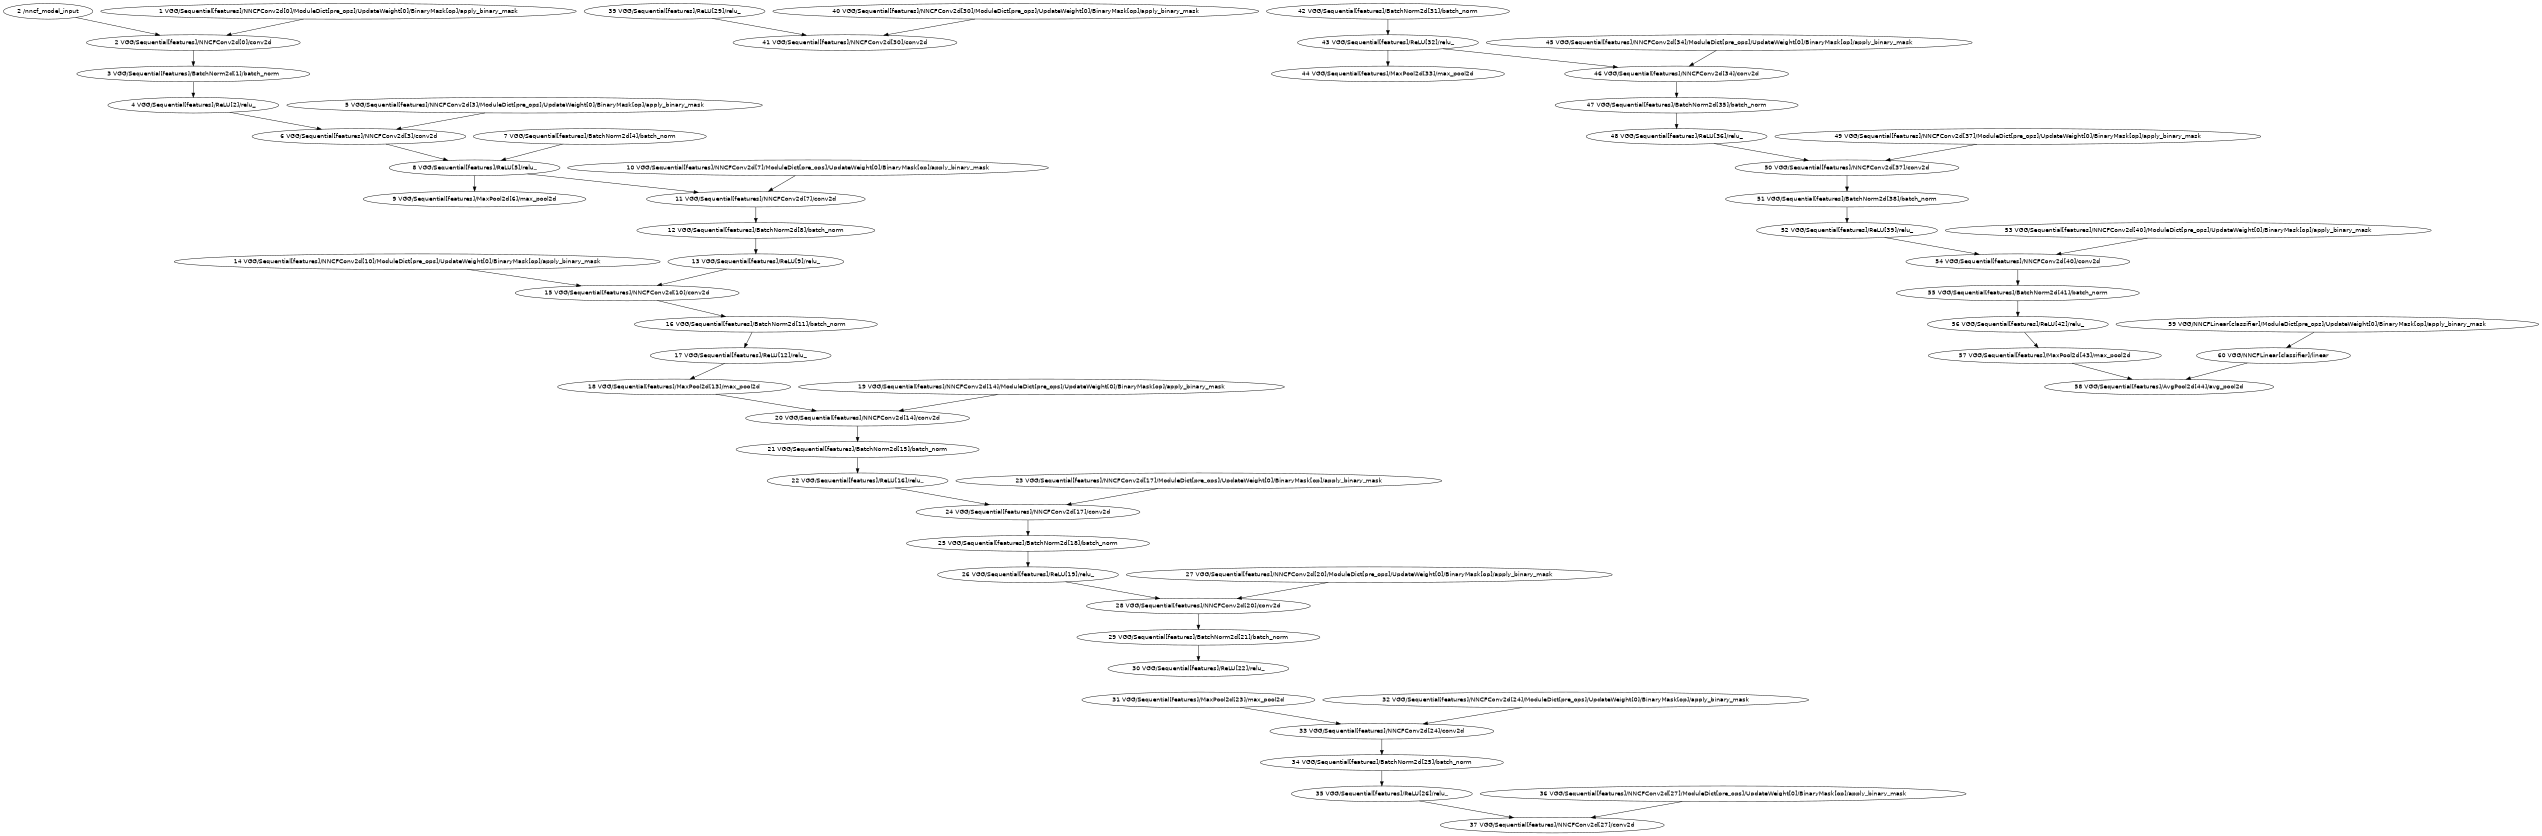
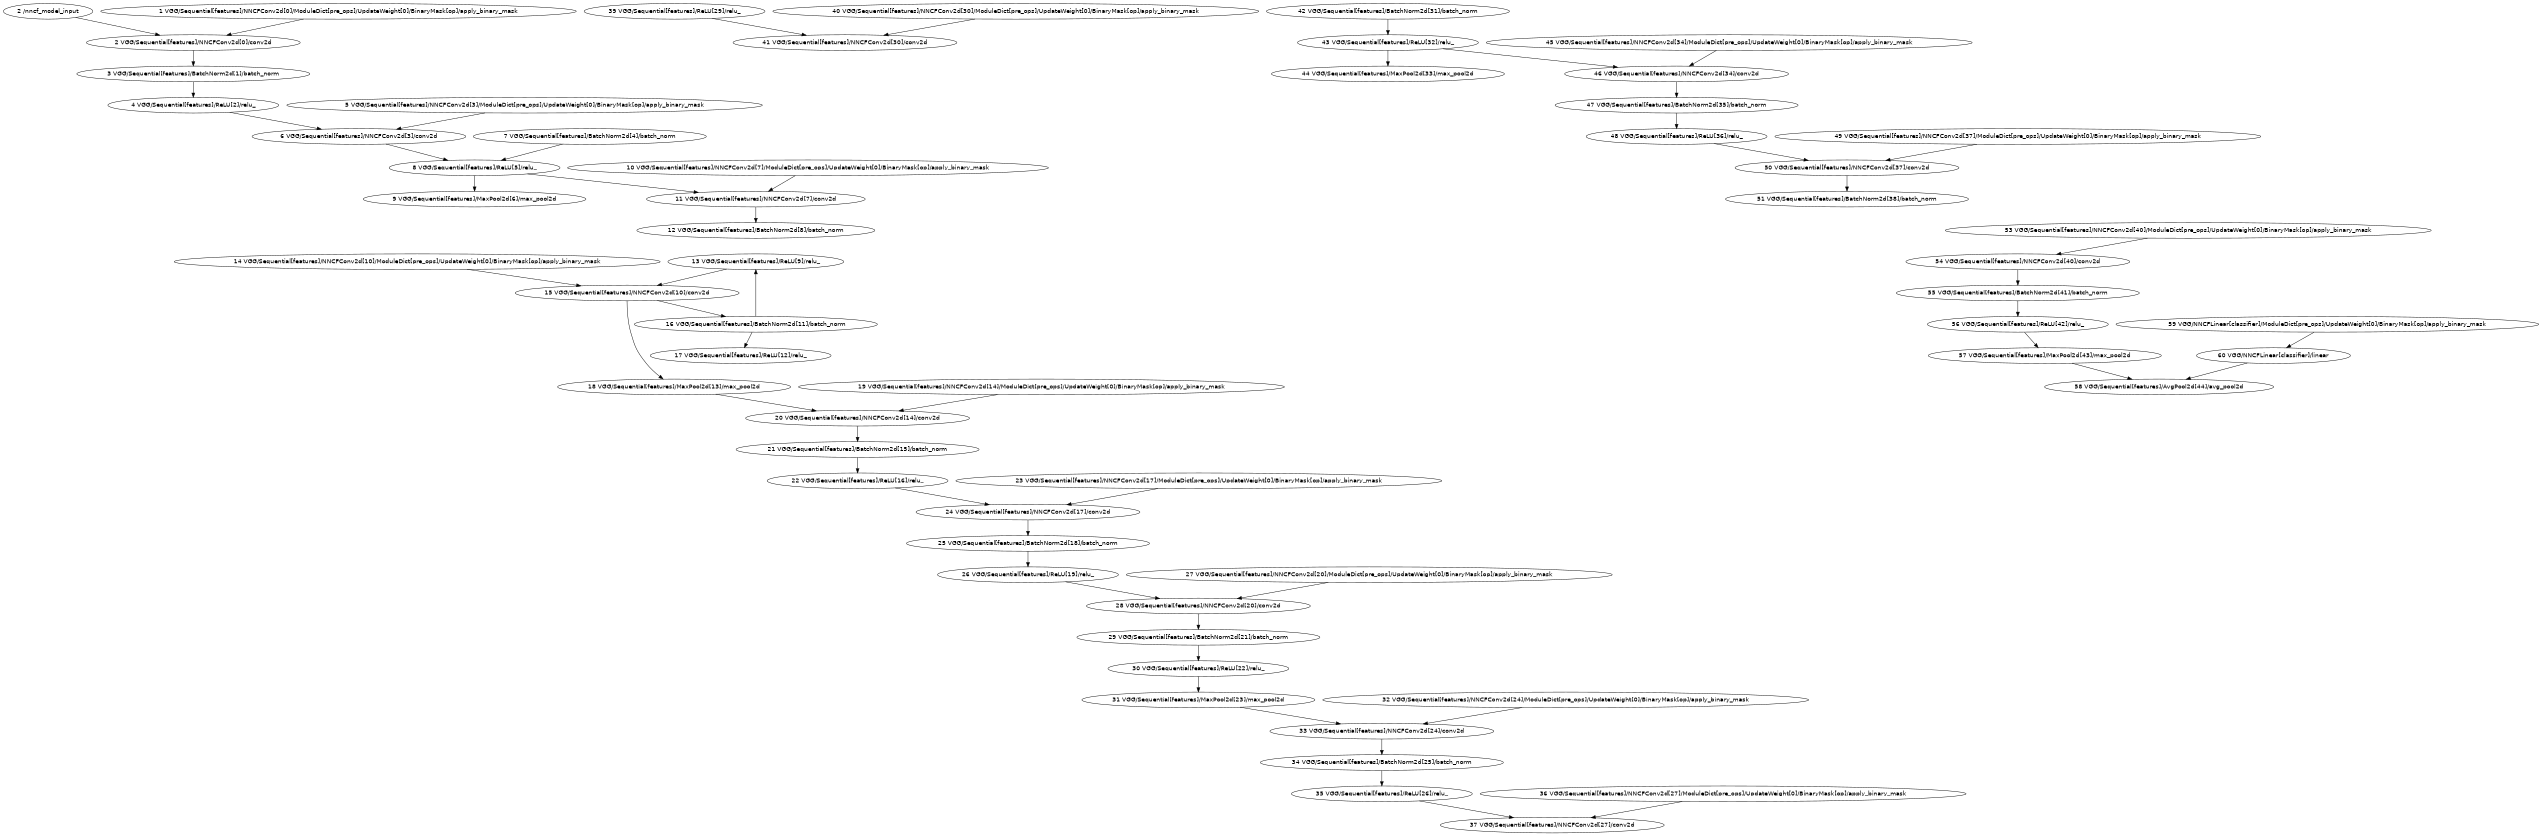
  strict digraph {
    fontname="DejaVu Sans"
    node [fontname="DejaVu Sans" type=apply_binary_mask]
    edge [fontname="DejaVu Sans"]
    n1 [label="2 /nncf_model_input" type=nncf_model_input]
    "2 VGG/Sequential[features]/NNCFConv2d[0]/conv2d" [scope="VGG/Sequential[features]/NNCFConv2d[0]" type=conv2d]
    "3 VGG/Sequential[features]/BatchNorm2d[1]/batch_norm" [scope="VGG/Sequential[features]/BatchNorm2d[1]" type=batch_norm]
    "1 VGG/Sequential[features]/NNCFConv2d[0]/ModuleDict[pre_ops]/UpdateWeight[0]/BinaryMask[op]/apply_binary_mask" [scope="VGG/Sequential[features]/NNCFConv2d[0]/ModuleDict[pre_ops]/UpdateWeight[0]/BinaryMask[op]"]
    "4 VGG/Sequential[features]/ReLU[2]/relu_" [scope="VGG/Sequential[features]/ReLU[2]" type=relu_]
    "6 VGG/Sequential[features]/NNCFConv2d[3]/conv2d" [scope="VGG/Sequential[features]/NNCFConv2d[3]" type=conv2d]
    "8 VGG/Sequential[features]/ReLU[5]/relu_" [scope="VGG/Sequential[features]/ReLU[5]" type=relu_]
    "5 VGG/Sequential[features]/NNCFConv2d[3]/ModuleDict[pre_ops]/UpdateWeight[0]/BinaryMask[op]/apply_binary_mask" [scope="VGG/Sequential[features]/NNCFConv2d[3]/ModuleDict[pre_ops]/UpdateWeight[0]/BinaryMask[op]"]
    "7 VGG/Sequential[features]/BatchNorm2d[4]/batch_norm" [scope="VGG/Sequential[features]/BatchNorm2d[4]" type=batch_norm]
    "9 VGG/Sequential[features]/MaxPool2d[6]/max_pool2d" [scope="VGG/Sequential[features]/MaxPool2d[6]" type=max_pool2d]
    "11 VGG/Sequential[features]/NNCFConv2d[7]/conv2d" [scope="VGG/Sequential[features]/NNCFConv2d[7]" type=conv2d]
    "12 VGG/Sequential[features]/BatchNorm2d[8]/batch_norm" [scope="VGG/Sequential[features]/BatchNorm2d[8]" type=batch_norm]
    "10 VGG/Sequential[features]/NNCFConv2d[7]/ModuleDict[pre_ops]/UpdateWeight[0]/BinaryMask[op]/apply_binary_mask" [scope="VGG/Sequential[features]/NNCFConv2d[7]/ModuleDict[pre_ops]/UpdateWeight[0]/BinaryMask[op]"]
    "13 VGG/Sequential[features]/ReLU[9]/relu_" [scope="VGG/Sequential[features]/ReLU[9]" type=relu_]
    "15 VGG/Sequential[features]/NNCFConv2d[10]/conv2d" [scope="VGG/Sequential[features]/NNCFConv2d[10]" type=conv2d]
    "16 VGG/Sequential[features]/BatchNorm2d[11]/batch_norm" [scope="VGG/Sequential[features]/BatchNorm2d[11]" type=batch_norm]
    "14 VGG/Sequential[features]/NNCFConv2d[10]/ModuleDict[pre_ops]/UpdateWeight[0]/BinaryMask[op]/apply_binary_mask" [scope="VGG/Sequential[features]/NNCFConv2d[10]/ModuleDict[pre_ops]/UpdateWeight[0]/BinaryMask[op]"]
    "17 VGG/Sequential[features]/ReLU[12]/relu_" [scope="VGG/Sequential[features]/ReLU[12]" type=relu_]
    "18 VGG/Sequential[features]/MaxPool2d[13]/max_pool2d" [scope="VGG/Sequential[features]/MaxPool2d[13]" type=max_pool2d]
    "20 VGG/Sequential[features]/NNCFConv2d[14]/conv2d" [scope="VGG/Sequential[features]/NNCFConv2d[14]" type=conv2d]
    "21 VGG/Sequential[features]/BatchNorm2d[15]/batch_norm" [scope="VGG/Sequential[features]/BatchNorm2d[15]" type=batch_norm]
    "19 VGG/Sequential[features]/NNCFConv2d[14]/ModuleDict[pre_ops]/UpdateWeight[0]/BinaryMask[op]/apply_binary_mask" [scope="VGG/Sequential[features]/NNCFConv2d[14]/ModuleDict[pre_ops]/UpdateWeight[0]/BinaryMask[op]"]
    "22 VGG/Sequential[features]/ReLU[16]/relu_" [scope="VGG/Sequential[features]/ReLU[16]" type=relu_]
    "24 VGG/Sequential[features]/NNCFConv2d[17]/conv2d" [scope="VGG/Sequential[features]/NNCFConv2d[17]" type=conv2d]
    "25 VGG/Sequential[features]/BatchNorm2d[18]/batch_norm" [scope="VGG/Sequential[features]/BatchNorm2d[18]" type=batch_norm]
    "23 VGG/Sequential[features]/NNCFConv2d[17]/ModuleDict[pre_ops]/UpdateWeight[0]/BinaryMask[op]/apply_binary_mask" [scope="VGG/Sequential[features]/NNCFConv2d[17]/ModuleDict[pre_ops]/UpdateWeight[0]/BinaryMask[op]"]
    "26 VGG/Sequential[features]/ReLU[19]/relu_" [scope="VGG/Sequential[features]/ReLU[19]" type=relu_]
    "28 VGG/Sequential[features]/NNCFConv2d[20]/conv2d" [scope="VGG/Sequential[features]/NNCFConv2d[20]" type=conv2d]
    "29 VGG/Sequential[features]/BatchNorm2d[21]/batch_norm" [scope="VGG/Sequential[features]/BatchNorm2d[21]" type=batch_norm]
    "27 VGG/Sequential[features]/NNCFConv2d[20]/ModuleDict[pre_ops]/UpdateWeight[0]/BinaryMask[op]/apply_binary_mask" [scope="VGG/Sequential[features]/NNCFConv2d[20]/ModuleDict[pre_ops]/UpdateWeight[0]/BinaryMask[op]"]
    "30 VGG/Sequential[features]/ReLU[22]/relu_" [scope="VGG/Sequential[features]/ReLU[22]" type=relu_]
    "31 VGG/Sequential[features]/MaxPool2d[23]/max_pool2d" [scope="VGG/Sequential[features]/MaxPool2d[23]" type=max_pool2d]
    "33 VGG/Sequential[features]/NNCFConv2d[24]/conv2d" [scope="VGG/Sequential[features]/NNCFConv2d[24]" type=conv2d]
    "34 VGG/Sequential[features]/BatchNorm2d[25]/batch_norm" [scope="VGG/Sequential[features]/BatchNorm2d[25]" type=batch_norm]
    "32 VGG/Sequential[features]/NNCFConv2d[24]/ModuleDict[pre_ops]/UpdateWeight[0]/BinaryMask[op]/apply_binary_mask" [scope="VGG/Sequential[features]/NNCFConv2d[24]/ModuleDict[pre_ops]/UpdateWeight[0]/BinaryMask[op]"]
    "35 VGG/Sequential[features]/ReLU[26]/relu_" [scope="VGG/Sequential[features]/ReLU[26]" type=relu_]
    "37 VGG/Sequential[features]/NNCFConv2d[27]/conv2d" [scope="VGG/Sequential[features]/NNCFConv2d[27]" type=conv2d]
    "36 VGG/Sequential[features]/NNCFConv2d[27]/ModuleDict[pre_ops]/UpdateWeight[0]/BinaryMask[op]/apply_binary_mask" [scope="VGG/Sequential[features]/NNCFConv2d[27]/ModuleDict[pre_ops]/UpdateWeight[0]/BinaryMask[op]"]
    "39 VGG/Sequential[features]/ReLU[29]/relu_" [scope="VGG/Sequential[features]/ReLU[29]" type=relu_]
    "41 VGG/Sequential[features]/NNCFConv2d[30]/conv2d" [scope="VGG/Sequential[features]/NNCFConv2d[30]" type=conv2d]
    "40 VGG/Sequential[features]/NNCFConv2d[30]/ModuleDict[pre_ops]/UpdateWeight[0]/BinaryMask[op]/apply_binary_mask" [scope="VGG/Sequential[features]/NNCFConv2d[30]/ModuleDict[pre_ops]/UpdateWeight[0]/BinaryMask[op]"]
    "42 VGG/Sequential[features]/BatchNorm2d[31]/batch_norm" [scope="VGG/Sequential[features]/BatchNorm2d[31]" type=batch_norm]
    "43 VGG/Sequential[features]/ReLU[32]/relu_" [scope="VGG/Sequential[features]/ReLU[32]" type=relu_]
    "44 VGG/Sequential[features]/MaxPool2d[33]/max_pool2d" [scope="VGG/Sequential[features]/MaxPool2d[33]" type=max_pool2d]
    "46 VGG/Sequential[features]/NNCFConv2d[34]/conv2d" [scope="VGG/Sequential[features]/NNCFConv2d[34]" type=conv2d]
    "47 VGG/Sequential[features]/BatchNorm2d[35]/batch_norm" [scope="VGG/Sequential[features]/BatchNorm2d[35]" type=batch_norm]
    "45 VGG/Sequential[features]/NNCFConv2d[34]/ModuleDict[pre_ops]/UpdateWeight[0]/BinaryMask[op]/apply_binary_mask" [scope="VGG/Sequential[features]/NNCFConv2d[34]/ModuleDict[pre_ops]/UpdateWeight[0]/BinaryMask[op]"]
    "48 VGG/Sequential[features]/ReLU[36]/relu_" [scope="VGG/Sequential[features]/ReLU[36]" type=relu_]
    "50 VGG/Sequential[features]/NNCFConv2d[37]/conv2d" [scope="VGG/Sequential[features]/NNCFConv2d[37]" type=conv2d]
    "51 VGG/Sequential[features]/BatchNorm2d[38]/batch_norm" [scope="VGG/Sequential[features]/BatchNorm2d[38]" type=batch_norm]
    "49 VGG/Sequential[features]/NNCFConv2d[37]/ModuleDict[pre_ops]/UpdateWeight[0]/BinaryMask[op]/apply_binary_mask" [scope="VGG/Sequential[features]/NNCFConv2d[37]/ModuleDict[pre_ops]/UpdateWeight[0]/BinaryMask[op]"]
-   "52 VGG/Sequential[features]/ReLU[39]/relu_" [scope="VGG/Sequential[features]/ReLU[39]" type=relu_]
    "54 VGG/Sequential[features]/NNCFConv2d[40]/conv2d" [scope="VGG/Sequential[features]/NNCFConv2d[40]" type=conv2d]
    "55 VGG/Sequential[features]/BatchNorm2d[41]/batch_norm" [scope="VGG/Sequential[features]/BatchNorm2d[41]" type=batch_norm]
    "53 VGG/Sequential[features]/NNCFConv2d[40]/ModuleDict[pre_ops]/UpdateWeight[0]/BinaryMask[op]/apply_binary_mask" [scope="VGG/Sequential[features]/NNCFConv2d[40]/ModuleDict[pre_ops]/UpdateWeight[0]/BinaryMask[op]"]
    "56 VGG/Sequential[features]/ReLU[42]/relu_" [scope="VGG/Sequential[features]/ReLU[42]" type=relu_]
    "57 VGG/Sequential[features]/MaxPool2d[43]/max_pool2d" [scope="VGG/Sequential[features]/MaxPool2d[43]" type=max_pool2d]
    "58 VGG/Sequential[features]/AvgPool2d[44]/avg_pool2d" [scope="VGG/Sequential[features]/AvgPool2d[44]" type=avg_pool2d]
    "60 VGG/NNCFLinear[classifier]/linear" [scope="VGG/NNCFLinear[classifier]" type=linear]
    "59 VGG/NNCFLinear[classifier]/ModuleDict[pre_ops]/UpdateWeight[0]/BinaryMask[op]/apply_binary_mask" [scope="VGG/NNCFLinear[classifier]/ModuleDict[pre_ops]/UpdateWeight[0]/BinaryMask[op]"]
    n1 -> "2 VGG/Sequential[features]/NNCFConv2d[0]/conv2d"
    "2 VGG/Sequential[features]/NNCFConv2d[0]/conv2d" -> "3 VGG/Sequential[features]/BatchNorm2d[1]/batch_norm"
    "3 VGG/Sequential[features]/BatchNorm2d[1]/batch_norm" -> "4 VGG/Sequential[features]/ReLU[2]/relu_"
    "1 VGG/Sequential[features]/NNCFConv2d[0]/ModuleDict[pre_ops]/UpdateWeight[0]/BinaryMask[op]/apply_binary_mask" -> "2 VGG/Sequential[features]/NNCFConv2d[0]/conv2d"
    "4 VGG/Sequential[features]/ReLU[2]/relu_" -> "6 VGG/Sequential[features]/NNCFConv2d[3]/conv2d"
    "6 VGG/Sequential[features]/NNCFConv2d[3]/conv2d" -> "8 VGG/Sequential[features]/ReLU[5]/relu_"
    "8 VGG/Sequential[features]/ReLU[5]/relu_" -> "9 VGG/Sequential[features]/MaxPool2d[6]/max_pool2d"
    "8 VGG/Sequential[features]/ReLU[5]/relu_" -> "11 VGG/Sequential[features]/NNCFConv2d[7]/conv2d"
    "5 VGG/Sequential[features]/NNCFConv2d[3]/ModuleDict[pre_ops]/UpdateWeight[0]/BinaryMask[op]/apply_binary_mask" -> "6 VGG/Sequential[features]/NNCFConv2d[3]/conv2d"
    "7 VGG/Sequential[features]/BatchNorm2d[4]/batch_norm" -> "8 VGG/Sequential[features]/ReLU[5]/relu_"
    "11 VGG/Sequential[features]/NNCFConv2d[7]/conv2d" -> "12 VGG/Sequential[features]/BatchNorm2d[8]/batch_norm"
-   "12 VGG/Sequential[features]/BatchNorm2d[8]/batch_norm" -> "13 VGG/Sequential[features]/ReLU[9]/relu_"
+   "16 VGG/Sequential[features]/BatchNorm2d[11]/batch_norm" -> "13 VGG/Sequential[features]/ReLU[9]/relu_"
    "10 VGG/Sequential[features]/NNCFConv2d[7]/ModuleDict[pre_ops]/UpdateWeight[0]/BinaryMask[op]/apply_binary_mask" -> "11 VGG/Sequential[features]/NNCFConv2d[7]/conv2d"
    "13 VGG/Sequential[features]/ReLU[9]/relu_" -> "15 VGG/Sequential[features]/NNCFConv2d[10]/conv2d"
    "15 VGG/Sequential[features]/NNCFConv2d[10]/conv2d" -> "16 VGG/Sequential[features]/BatchNorm2d[11]/batch_norm"
    "16 VGG/Sequential[features]/BatchNorm2d[11]/batch_norm" -> "17 VGG/Sequential[features]/ReLU[12]/relu_"
    "14 VGG/Sequential[features]/NNCFConv2d[10]/ModuleDict[pre_ops]/UpdateWeight[0]/BinaryMask[op]/apply_binary_mask" -> "15 VGG/Sequential[features]/NNCFConv2d[10]/conv2d"
-   "17 VGG/Sequential[features]/ReLU[12]/relu_" -> "18 VGG/Sequential[features]/MaxPool2d[13]/max_pool2d"
+   "15 VGG/Sequential[features]/NNCFConv2d[10]/conv2d" -> "18 VGG/Sequential[features]/MaxPool2d[13]/max_pool2d"
    "18 VGG/Sequential[features]/MaxPool2d[13]/max_pool2d" -> "20 VGG/Sequential[features]/NNCFConv2d[14]/conv2d"
    "20 VGG/Sequential[features]/NNCFConv2d[14]/conv2d" -> "21 VGG/Sequential[features]/BatchNorm2d[15]/batch_norm"
    "21 VGG/Sequential[features]/BatchNorm2d[15]/batch_norm" -> "22 VGG/Sequential[features]/ReLU[16]/relu_"
    "19 VGG/Sequential[features]/NNCFConv2d[14]/ModuleDict[pre_ops]/UpdateWeight[0]/BinaryMask[op]/apply_binary_mask" -> "20 VGG/Sequential[features]/NNCFConv2d[14]/conv2d"
    "22 VGG/Sequential[features]/ReLU[16]/relu_" -> "24 VGG/Sequential[features]/NNCFConv2d[17]/conv2d"
    "24 VGG/Sequential[features]/NNCFConv2d[17]/conv2d" -> "25 VGG/Sequential[features]/BatchNorm2d[18]/batch_norm"
    "25 VGG/Sequential[features]/BatchNorm2d[18]/batch_norm" -> "26 VGG/Sequential[features]/ReLU[19]/relu_"
    "23 VGG/Sequential[features]/NNCFConv2d[17]/ModuleDict[pre_ops]/UpdateWeight[0]/BinaryMask[op]/apply_binary_mask" -> "24 VGG/Sequential[features]/NNCFConv2d[17]/conv2d"
    "26 VGG/Sequential[features]/ReLU[19]/relu_" -> "28 VGG/Sequential[features]/NNCFConv2d[20]/conv2d"
    "28 VGG/Sequential[features]/NNCFConv2d[20]/conv2d" -> "29 VGG/Sequential[features]/BatchNorm2d[21]/batch_norm"
    "29 VGG/Sequential[features]/BatchNorm2d[21]/batch_norm" -> "30 VGG/Sequential[features]/ReLU[22]/relu_"
    "27 VGG/Sequential[features]/NNCFConv2d[20]/ModuleDict[pre_ops]/UpdateWeight[0]/BinaryMask[op]/apply_binary_mask" -> "28 VGG/Sequential[features]/NNCFConv2d[20]/conv2d"
+   "30 VGG/Sequential[features]/ReLU[22]/relu_" -> "31 VGG/Sequential[features]/MaxPool2d[23]/max_pool2d"
    "31 VGG/Sequential[features]/MaxPool2d[23]/max_pool2d" -> "33 VGG/Sequential[features]/NNCFConv2d[24]/conv2d"
    "33 VGG/Sequential[features]/NNCFConv2d[24]/conv2d" -> "34 VGG/Sequential[features]/BatchNorm2d[25]/batch_norm"
    "34 VGG/Sequential[features]/BatchNorm2d[25]/batch_norm" -> "35 VGG/Sequential[features]/ReLU[26]/relu_"
    "32 VGG/Sequential[features]/NNCFConv2d[24]/ModuleDict[pre_ops]/UpdateWeight[0]/BinaryMask[op]/apply_binary_mask" -> "33 VGG/Sequential[features]/NNCFConv2d[24]/conv2d"
    "35 VGG/Sequential[features]/ReLU[26]/relu_" -> "37 VGG/Sequential[features]/NNCFConv2d[27]/conv2d"
    "36 VGG/Sequential[features]/NNCFConv2d[27]/ModuleDict[pre_ops]/UpdateWeight[0]/BinaryMask[op]/apply_binary_mask" -> "37 VGG/Sequential[features]/NNCFConv2d[27]/conv2d"
    "39 VGG/Sequential[features]/ReLU[29]/relu_" -> "41 VGG/Sequential[features]/NNCFConv2d[30]/conv2d"
    "40 VGG/Sequential[features]/NNCFConv2d[30]/ModuleDict[pre_ops]/UpdateWeight[0]/BinaryMask[op]/apply_binary_mask" -> "41 VGG/Sequential[features]/NNCFConv2d[30]/conv2d"
    "42 VGG/Sequential[features]/BatchNorm2d[31]/batch_norm" -> "43 VGG/Sequential[features]/ReLU[32]/relu_"
    "43 VGG/Sequential[features]/ReLU[32]/relu_" -> "44 VGG/Sequential[features]/MaxPool2d[33]/max_pool2d"
    "43 VGG/Sequential[features]/ReLU[32]/relu_" -> "46 VGG/Sequential[features]/NNCFConv2d[34]/conv2d"
    "46 VGG/Sequential[features]/NNCFConv2d[34]/conv2d" -> "47 VGG/Sequential[features]/BatchNorm2d[35]/batch_norm"
    "47 VGG/Sequential[features]/BatchNorm2d[35]/batch_norm" -> "48 VGG/Sequential[features]/ReLU[36]/relu_"
    "45 VGG/Sequential[features]/NNCFConv2d[34]/ModuleDict[pre_ops]/UpdateWeight[0]/BinaryMask[op]/apply_binary_mask" -> "46 VGG/Sequential[features]/NNCFConv2d[34]/conv2d"
    "48 VGG/Sequential[features]/ReLU[36]/relu_" -> "50 VGG/Sequential[features]/NNCFConv2d[37]/conv2d"
    "50 VGG/Sequential[features]/NNCFConv2d[37]/conv2d" -> "51 VGG/Sequential[features]/BatchNorm2d[38]/batch_norm"
-   "51 VGG/Sequential[features]/BatchNorm2d[38]/batch_norm" -> "52 VGG/Sequential[features]/ReLU[39]/relu_"
    "49 VGG/Sequential[features]/NNCFConv2d[37]/ModuleDict[pre_ops]/UpdateWeight[0]/BinaryMask[op]/apply_binary_mask" -> "50 VGG/Sequential[features]/NNCFConv2d[37]/conv2d"
-   "52 VGG/Sequential[features]/ReLU[39]/relu_" -> "54 VGG/Sequential[features]/NNCFConv2d[40]/conv2d"
    "54 VGG/Sequential[features]/NNCFConv2d[40]/conv2d" -> "55 VGG/Sequential[features]/BatchNorm2d[41]/batch_norm"
    "55 VGG/Sequential[features]/BatchNorm2d[41]/batch_norm" -> "56 VGG/Sequential[features]/ReLU[42]/relu_"
    "53 VGG/Sequential[features]/NNCFConv2d[40]/ModuleDict[pre_ops]/UpdateWeight[0]/BinaryMask[op]/apply_binary_mask" -> "54 VGG/Sequential[features]/NNCFConv2d[40]/conv2d"
    "56 VGG/Sequential[features]/ReLU[42]/relu_" -> "57 VGG/Sequential[features]/MaxPool2d[43]/max_pool2d"
    "57 VGG/Sequential[features]/MaxPool2d[43]/max_pool2d" -> "58 VGG/Sequential[features]/AvgPool2d[44]/avg_pool2d"
    "60 VGG/NNCFLinear[classifier]/linear" -> "58 VGG/Sequential[features]/AvgPool2d[44]/avg_pool2d"
    "59 VGG/NNCFLinear[classifier]/ModuleDict[pre_ops]/UpdateWeight[0]/BinaryMask[op]/apply_binary_mask" -> "60 VGG/NNCFLinear[classifier]/linear"
  }
